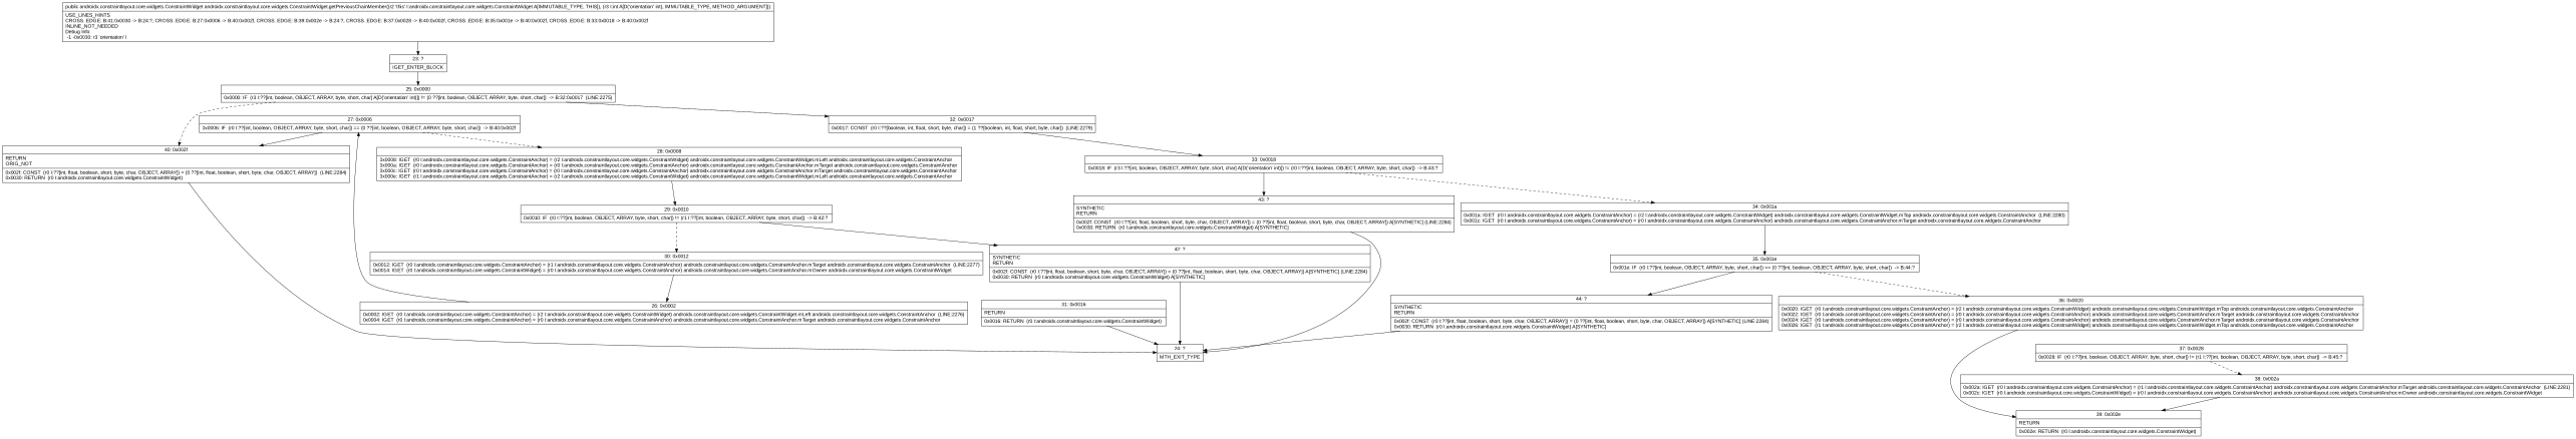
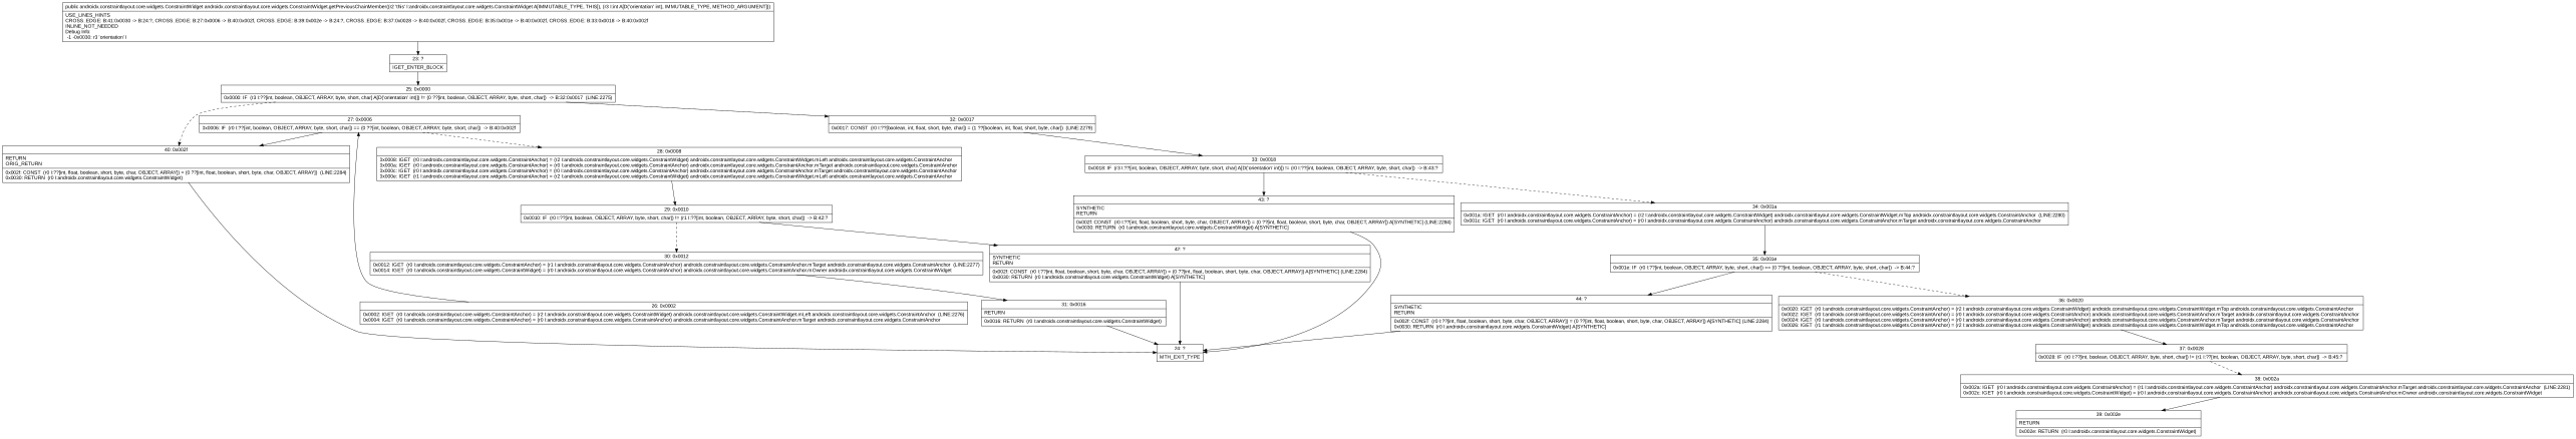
  digraph {
    fontname="Liberation Sans"
    node [fontname="Liberation Sans" shape=record]
    edge [fontname="Liberation Sans"]
    n1 [label="{23\:\ ?|IGET_ENTER_BLOCK\l}"]
    n2 [label="{25\:\ 0x0000|0x0000: IF  (r3 I:??[int, boolean, OBJECT, ARRAY, byte, short, char] A[D('orientation' int)]) != (0 ??[int, boolean, OBJECT, ARRAY, byte, short, char])  \-\> B:32:0x0017  (LINE:2275)\l}"]
    n3 [label="{32\:\ 0x0017|0x0017: CONST  (r0 I:??[boolean, int, float, short, byte, char]) = (1 ??[boolean, int, float, short, byte, char])  (LINE:2279)\l}"]
-   n4 [label="{40\:\ 0x002f|RETURN\lORIG_NOT\l|0x002f: CONST  (r0 I:??[int, float, boolean, short, byte, char, OBJECT, ARRAY]) = (0 ??[int, float, boolean, short, byte, char, OBJECT, ARRAY])  (LINE:2284)\l0x0030: RETURN  (r0 I:androidx.constraintlayout.core.widgets.ConstraintWidget) \l}"]
+   n4 [label="{40\:\ 0x002f|RETURN\lORIG_RETURN\l|0x002f: CONST  (r0 I:??[int, float, boolean, short, byte, char, OBJECT, ARRAY]) = (0 ??[int, float, boolean, short, byte, char, OBJECT, ARRAY])  (LINE:2284)\l0x0030: RETURN  (r0 I:androidx.constraintlayout.core.widgets.ConstraintWidget) \l}"]
    n5 [label="{26\:\ 0x0002|0x0002: IGET  (r0 I:androidx.constraintlayout.core.widgets.ConstraintAnchor) = (r2 I:androidx.constraintlayout.core.widgets.ConstraintWidget) androidx.constraintlayout.core.widgets.ConstraintWidget.mLeft androidx.constraintlayout.core.widgets.ConstraintAnchor  (LINE:2276)\l0x0004: IGET  (r0 I:androidx.constraintlayout.core.widgets.ConstraintAnchor) = (r0 I:androidx.constraintlayout.core.widgets.ConstraintAnchor) androidx.constraintlayout.core.widgets.ConstraintAnchor.mTarget androidx.constraintlayout.core.widgets.ConstraintAnchor \l}"]
    n6 [label="{27\:\ 0x0006|0x0006: IF  (r0 I:??[int, boolean, OBJECT, ARRAY, byte, short, char]) == (0 ??[int, boolean, OBJECT, ARRAY, byte, short, char])  \-\> B:40:0x002f \l}"]
    n7 [label="{33\:\ 0x0018|0x0018: IF  (r3 I:??[int, boolean, OBJECT, ARRAY, byte, short, char] A[D('orientation' int)]) != (r0 I:??[int, boolean, OBJECT, ARRAY, byte, short, char])  \-\> B:43:? \l}"]
    n8 [label="{28\:\ 0x0008|0x0008: IGET  (r0 I:androidx.constraintlayout.core.widgets.ConstraintAnchor) = (r2 I:androidx.constraintlayout.core.widgets.ConstraintWidget) androidx.constraintlayout.core.widgets.ConstraintWidget.mLeft androidx.constraintlayout.core.widgets.ConstraintAnchor \l0x000a: IGET  (r0 I:androidx.constraintlayout.core.widgets.ConstraintAnchor) = (r0 I:androidx.constraintlayout.core.widgets.ConstraintAnchor) androidx.constraintlayout.core.widgets.ConstraintAnchor.mTarget androidx.constraintlayout.core.widgets.ConstraintAnchor \l0x000c: IGET  (r0 I:androidx.constraintlayout.core.widgets.ConstraintAnchor) = (r0 I:androidx.constraintlayout.core.widgets.ConstraintAnchor) androidx.constraintlayout.core.widgets.ConstraintAnchor.mTarget androidx.constraintlayout.core.widgets.ConstraintAnchor \l0x000e: IGET  (r1 I:androidx.constraintlayout.core.widgets.ConstraintAnchor) = (r2 I:androidx.constraintlayout.core.widgets.ConstraintWidget) androidx.constraintlayout.core.widgets.ConstraintWidget.mLeft androidx.constraintlayout.core.widgets.ConstraintAnchor \l}"]
    n9 [label="{29\:\ 0x0010|0x0010: IF  (r0 I:??[int, boolean, OBJECT, ARRAY, byte, short, char]) != (r1 I:??[int, boolean, OBJECT, ARRAY, byte, short, char])  \-\> B:42:? \l}"]
    n10 [label="{24\:\ ?|MTH_EXIT_TYPE\l}"]
    n11 [label="{30\:\ 0x0012|0x0012: IGET  (r0 I:androidx.constraintlayout.core.widgets.ConstraintAnchor) = (r1 I:androidx.constraintlayout.core.widgets.ConstraintAnchor) androidx.constraintlayout.core.widgets.ConstraintAnchor.mTarget androidx.constraintlayout.core.widgets.ConstraintAnchor  (LINE:2277)\l0x0014: IGET  (r0 I:androidx.constraintlayout.core.widgets.ConstraintWidget) = (r0 I:androidx.constraintlayout.core.widgets.ConstraintAnchor) androidx.constraintlayout.core.widgets.ConstraintAnchor.mOwner androidx.constraintlayout.core.widgets.ConstraintWidget \l}"]
    n12 [label="{42\:\ ?|SYNTHETIC\lRETURN\l|0x002f: CONST  (r0 I:??[int, float, boolean, short, byte, char, OBJECT, ARRAY]) = (0 ??[int, float, boolean, short, byte, char, OBJECT, ARRAY]) A[SYNTHETIC] (LINE:2284)\l0x0030: RETURN  (r0 I:androidx.constraintlayout.core.widgets.ConstraintWidget) A[SYNTHETIC]\l}"]
    n13 [label="{31\:\ 0x0016|RETURN\l|0x0016: RETURN  (r0 I:androidx.constraintlayout.core.widgets.ConstraintWidget) \l}"]
    n14 [label="{34\:\ 0x001a|0x001a: IGET  (r0 I:androidx.constraintlayout.core.widgets.ConstraintAnchor) = (r2 I:androidx.constraintlayout.core.widgets.ConstraintWidget) androidx.constraintlayout.core.widgets.ConstraintWidget.mTop androidx.constraintlayout.core.widgets.ConstraintAnchor  (LINE:2280)\l0x001c: IGET  (r0 I:androidx.constraintlayout.core.widgets.ConstraintAnchor) = (r0 I:androidx.constraintlayout.core.widgets.ConstraintAnchor) androidx.constraintlayout.core.widgets.ConstraintAnchor.mTarget androidx.constraintlayout.core.widgets.ConstraintAnchor \l}"]
    n15 [label="{43\:\ ?|SYNTHETIC\lRETURN\l|0x002f: CONST  (r0 I:??[int, float, boolean, short, byte, char, OBJECT, ARRAY]) = (0 ??[int, float, boolean, short, byte, char, OBJECT, ARRAY]) A[SYNTHETIC] (LINE:2284)\l0x0030: RETURN  (r0 I:androidx.constraintlayout.core.widgets.ConstraintWidget) A[SYNTHETIC]\l}"]
    n16 [label="{35\:\ 0x001e|0x001e: IF  (r0 I:??[int, boolean, OBJECT, ARRAY, byte, short, char]) == (0 ??[int, boolean, OBJECT, ARRAY, byte, short, char])  \-\> B:44:? \l}"]
    n17 [label="{36\:\ 0x0020|0x0020: IGET  (r0 I:androidx.constraintlayout.core.widgets.ConstraintAnchor) = (r2 I:androidx.constraintlayout.core.widgets.ConstraintWidget) androidx.constraintlayout.core.widgets.ConstraintWidget.mTop androidx.constraintlayout.core.widgets.ConstraintAnchor \l0x0022: IGET  (r0 I:androidx.constraintlayout.core.widgets.ConstraintAnchor) = (r0 I:androidx.constraintlayout.core.widgets.ConstraintAnchor) androidx.constraintlayout.core.widgets.ConstraintAnchor.mTarget androidx.constraintlayout.core.widgets.ConstraintAnchor \l0x0024: IGET  (r0 I:androidx.constraintlayout.core.widgets.ConstraintAnchor) = (r0 I:androidx.constraintlayout.core.widgets.ConstraintAnchor) androidx.constraintlayout.core.widgets.ConstraintAnchor.mTarget androidx.constraintlayout.core.widgets.ConstraintAnchor \l0x0026: IGET  (r1 I:androidx.constraintlayout.core.widgets.ConstraintAnchor) = (r2 I:androidx.constraintlayout.core.widgets.ConstraintWidget) androidx.constraintlayout.core.widgets.ConstraintWidget.mTop androidx.constraintlayout.core.widgets.ConstraintAnchor \l}"]
    n18 [label="{44\:\ ?|SYNTHETIC\lRETURN\l|0x002f: CONST  (r0 I:??[int, float, boolean, short, byte, char, OBJECT, ARRAY]) = (0 ??[int, float, boolean, short, byte, char, OBJECT, ARRAY]) A[SYNTHETIC] (LINE:2284)\l0x0030: RETURN  (r0 I:androidx.constraintlayout.core.widgets.ConstraintWidget) A[SYNTHETIC]\l}"]
    n19 [label="{37\:\ 0x0028|0x0028: IF  (r0 I:??[int, boolean, OBJECT, ARRAY, byte, short, char]) != (r1 I:??[int, boolean, OBJECT, ARRAY, byte, short, char])  \-\> B:45:? \l}"]
    n20 [label="{38\:\ 0x002a|0x002a: IGET  (r0 I:androidx.constraintlayout.core.widgets.ConstraintAnchor) = (r1 I:androidx.constraintlayout.core.widgets.ConstraintAnchor) androidx.constraintlayout.core.widgets.ConstraintAnchor.mTarget androidx.constraintlayout.core.widgets.ConstraintAnchor  (LINE:2281)\l0x002c: IGET  (r0 I:androidx.constraintlayout.core.widgets.ConstraintWidget) = (r0 I:androidx.constraintlayout.core.widgets.ConstraintAnchor) androidx.constraintlayout.core.widgets.ConstraintAnchor.mOwner androidx.constraintlayout.core.widgets.ConstraintWidget \l}"]
    n21 [label="{39\:\ 0x002e|RETURN\l|0x002e: RETURN  (r0 I:androidx.constraintlayout.core.widgets.ConstraintWidget) \l}"]
    n22 [label="{public androidx.constraintlayout.core.widgets.ConstraintWidget androidx.constraintlayout.core.widgets.ConstraintWidget.getPreviousChainMember((r2 'this' I:androidx.constraintlayout.core.widgets.ConstraintWidget A[IMMUTABLE_TYPE, THIS]), (r3 I:int A[D('orientation' int), IMMUTABLE_TYPE, METHOD_ARGUMENT]))  | USE_LINES_HINTS\lCROSS_EDGE: B:41:0x0030 \-\> B:24:?, CROSS_EDGE: B:27:0x0006 \-\> B:40:0x002f, CROSS_EDGE: B:39:0x002e \-\> B:24:?, CROSS_EDGE: B:37:0x0028 \-\> B:40:0x002f, CROSS_EDGE: B:35:0x001e \-\> B:40:0x002f, CROSS_EDGE: B:33:0x0018 \-\> B:40:0x002f\lINLINE_NOT_NEEDED\lDebug Info:\l  \-1 \-0x0030: r3 'orientation' I\l}"]
    n1 -> n2
    n2 -> n3
    n2 -> n4 [style=dashed]
    n3 -> n7
    n4 -> n10
    n5 -> n6
    n6 -> n4
    n6 -> n8 [style=dashed]
    n7 -> n14 [style=dashed]
    n7 -> n15
    n8 -> n9
    n9 -> n11 [style=dashed]
    n9 -> n12
-   n11 -> n5
+   n11 -> n13
    n12 -> n10
    n13 -> n10
    n14 -> n16
    n15 -> n10
    n16 -> n17 [style=dashed]
    n16 -> n18
-   n17 -> n21
+   n17 -> n19
    n18 -> n10
    n19 -> n20 [style=dashed]
    n20 -> n21
    n22 -> n1
  }
